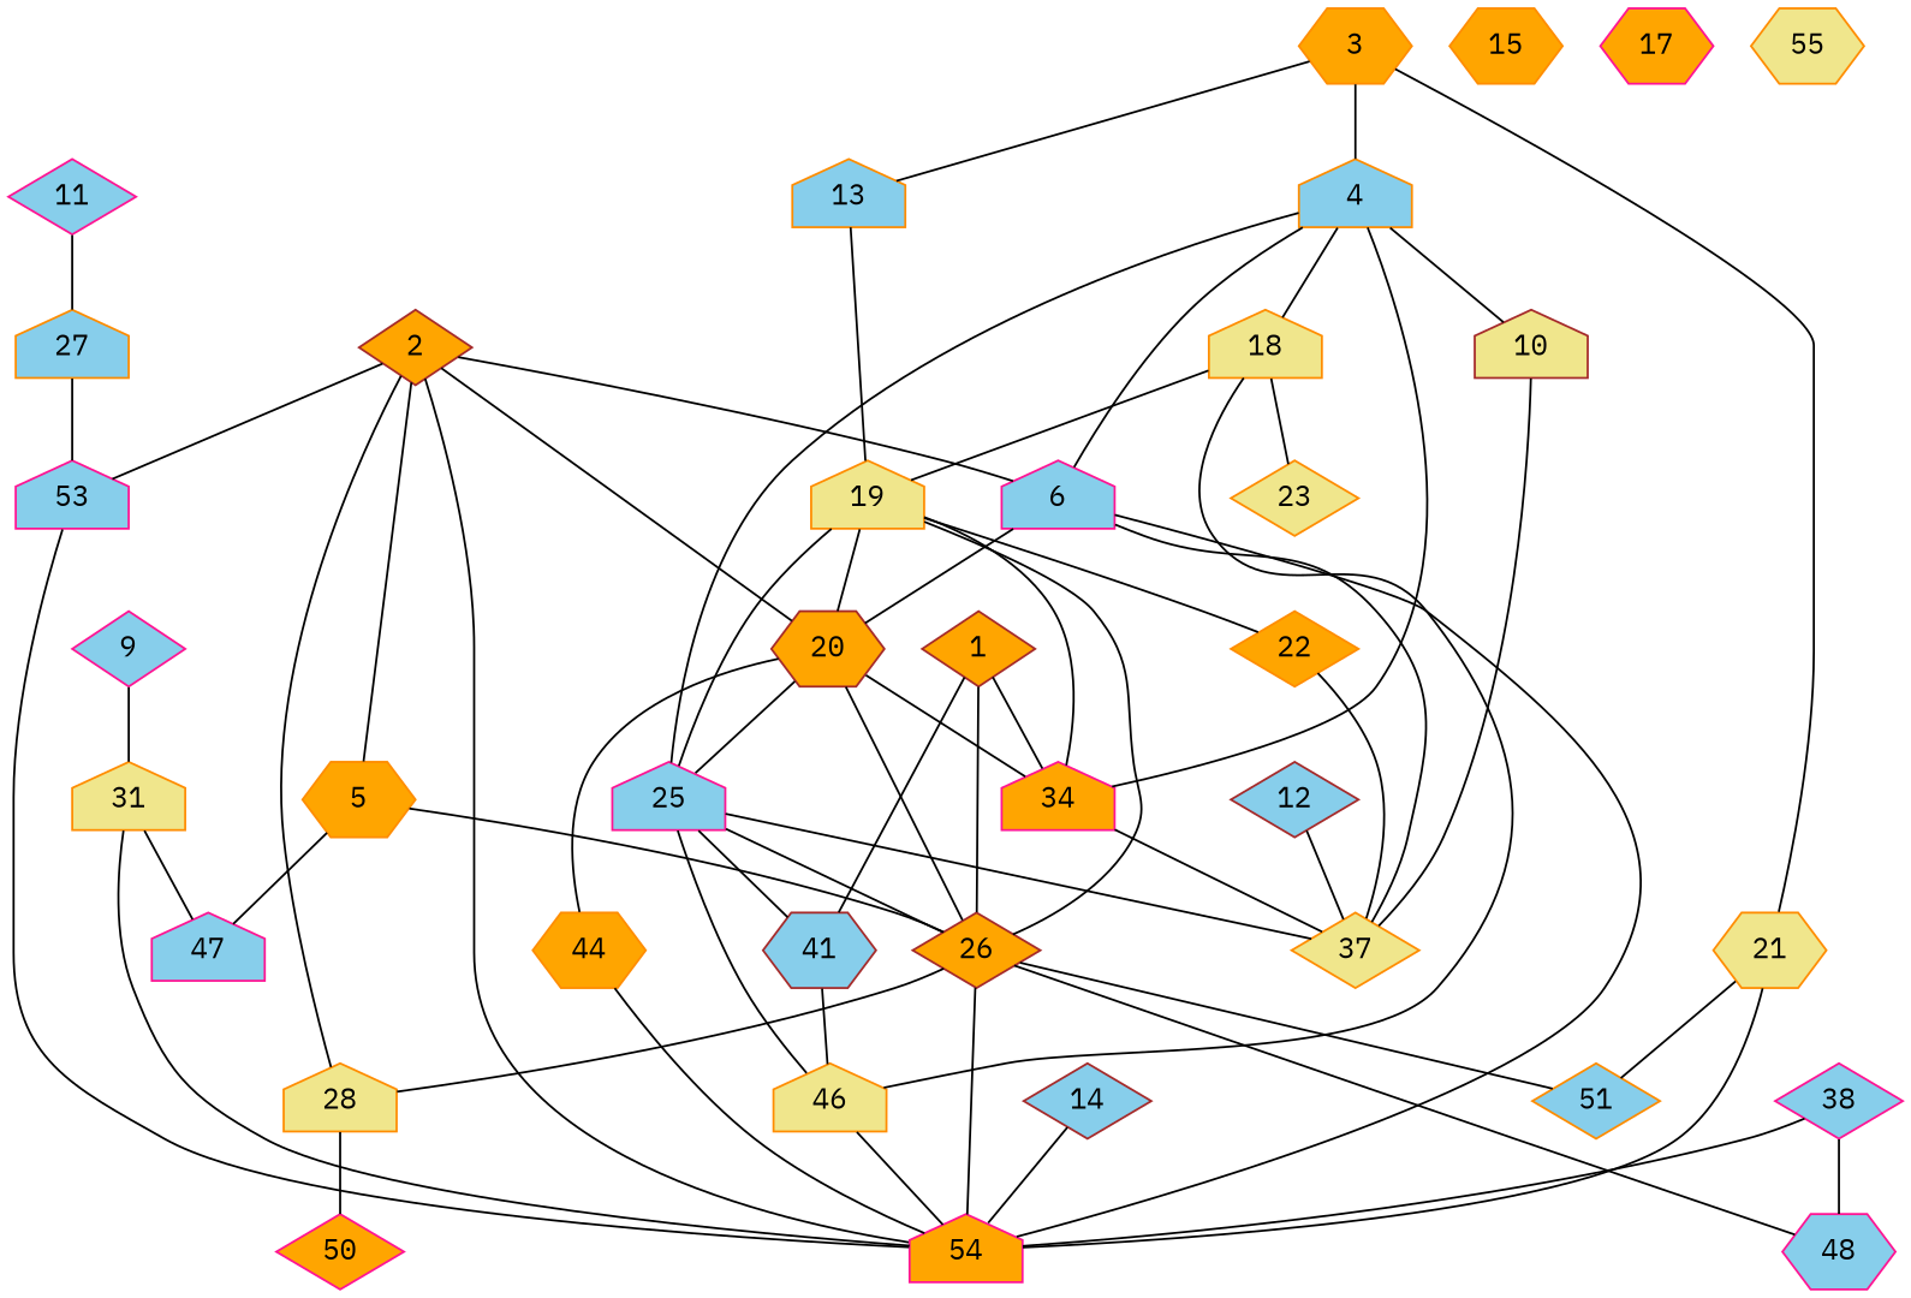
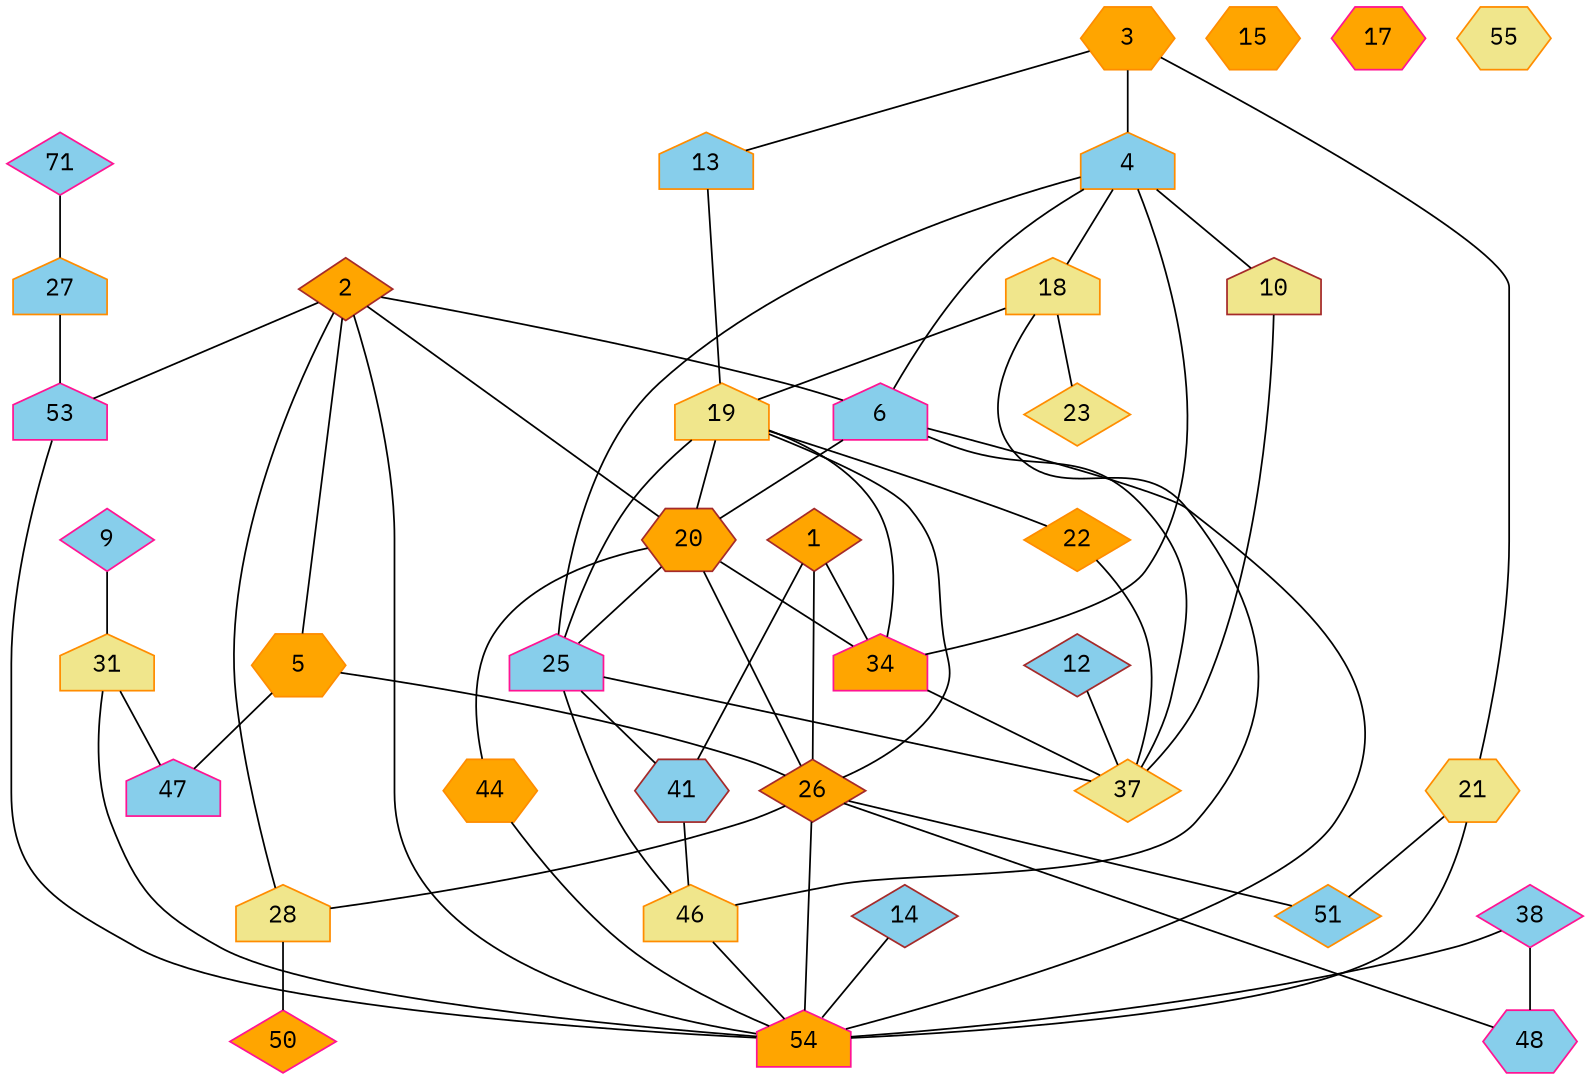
  graph {
    fontname="IBM Plex Mono"
    node [color=darkorange fillcolor=skyblue fontname="IBM Plex Mono" shape=house style=filled]
    edge [fontname="IBM Plex Mono"]
    20 [color=brown fillcolor=orange shape=hexagon super="+40"]
    26 [color=brown fillcolor=orange shape=diamond super="+29"]
    34 [color=deeppink fillcolor=orange super="+42"]
    25 [color=deeppink super="+36"]
    44 [fillcolor=orange shape=hexagon]
    1 [color=brown fillcolor=orange shape=diamond]
    41 [color=brown shape=hexagon]
    28 [fillcolor=khaki]
    54 [color=deeppink fillcolor=orange super="+56"]
    51 [shape=diamond]
    48 [color=deeppink shape=hexagon]
    37 [fillcolor=khaki shape=diamond super="+45"]
    46 [fillcolor=khaki super="+52"]
    2 [color=brown fillcolor=orange shape=diamond super="+24"]
    5 [fillcolor=orange shape=hexagon]
    6 [color=deeppink super="+7"]
    53 [color=deeppink]
    47 [color=deeppink]
    50 [color=deeppink fillcolor=orange shape=diamond]
    3 [fillcolor=orange shape=hexagon super="+16"]
    4 [super="+8"]
    13 [super="+30"]
    21 [fillcolor=khaki shape=hexagon super="+33"]
    10 [color=brown fillcolor=khaki super="+43"]
    18 [fillcolor=khaki super="+35"]
    19 [fillcolor=khaki super="+32"]
    23 [fillcolor=khaki shape=diamond]
    31 [fillcolor=khaki super="+49"]
    9 [color=deeppink shape=diamond]
-   11 [color=deeppink shape=diamond]
+   11 [color=deeppink shape=diamond label=71]
    27
    12 [color=brown shape=diamond]
    22 [fillcolor=orange shape=diamond]
    14 [color=brown shape=diamond]
    15 [fillcolor=orange shape=hexagon]
    17 [color=deeppink fillcolor=orange shape=hexagon]
    38 [color=deeppink shape=diamond super="+39"]
    55 [fillcolor=khaki shape=hexagon]
    20 -- 26
    20 -- 34
    20 -- 25
    20 -- 44
    26 -- 28
    26 -- 54
    26 -- 51
    26 -- 48
    34 -- 37
-   25 -- 26
    25 -- 41
    25 -- 37
    25 -- 46
    44 -- 54
    1 -- 26
    1 -- 34
    1 -- 41
    41 -- 46
    28 -- 50
    46 -- 54
    2 -- 20
    2 -- 28
    2 -- 54
    2 -- 5
    2 -- 6
    2 -- 53
    5 -- 26
    5 -- 47
    6 -- 20
    6 -- 54
    6 -- 37
    53 -- 54
    3 -- 4
    3 -- 13
    3 -- 21
    4 -- 34
    4 -- 25
    4 -- 6
    4 -- 10 [weight=2]
    4 -- 18
    13 -- 19
    21 -- 54
    21 -- 51
    10 -- 37
    18 -- 46
    18 -- 19
    18 -- 23
    19 -- 20
    19 -- 26
    19 -- 34
    19 -- 25 [weight=2]
    19 -- 22
    31 -- 54
    31 -- 47
    9 -- 31
    11 -- 27
    27 -- 53
    12 -- 37
    22 -- 37
    14 -- 54
    38 -- 54 [weight=2]
    38 -- 48 [weight=2]
  }
